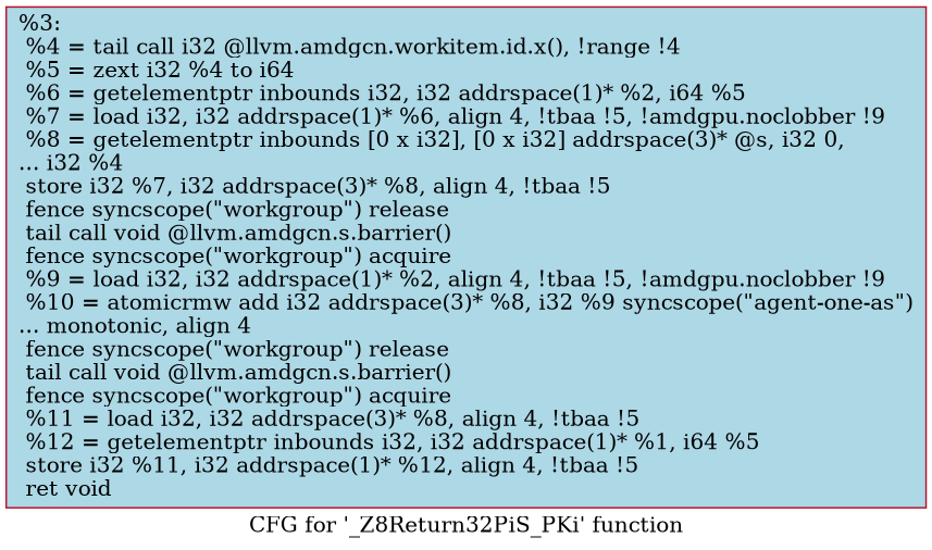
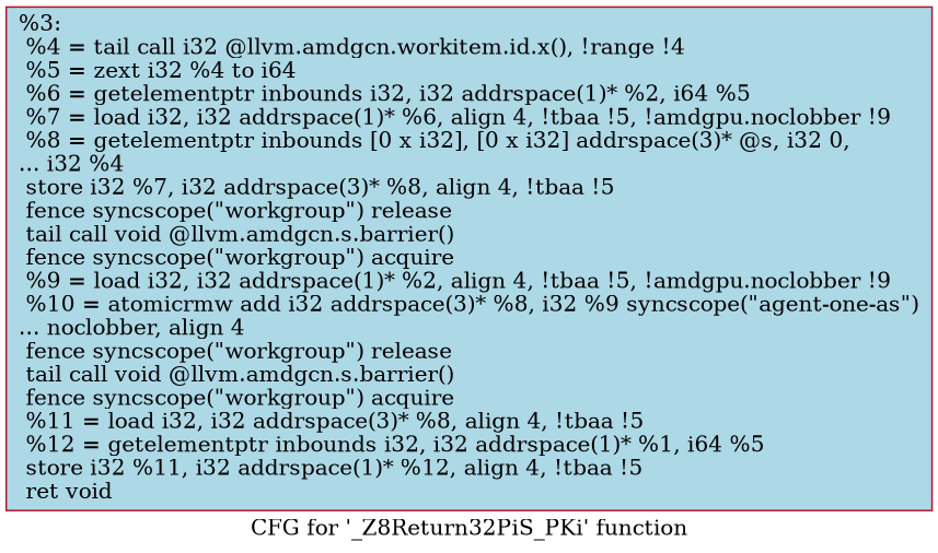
  digraph {
    label="CFG for '_Z8Return32PiS_PKi' function"
-   n1 [color="#b70d28ff" fillcolor=lightblue label="{%3:\l  %4 = tail call i32 @llvm.amdgcn.workitem.id.x(), !range !4\l  %5 = zext i32 %4 to i64\l  %6 = getelementptr inbounds i32, i32 addrspace(1)* %2, i64 %5\l  %7 = load i32, i32 addrspace(1)* %6, align 4, !tbaa !5, !amdgpu.noclobber !9\l  %8 = getelementptr inbounds [0 x i32], [0 x i32] addrspace(3)* @s, i32 0,\l... i32 %4\l  store i32 %7, i32 addrspace(3)* %8, align 4, !tbaa !5\l  fence syncscope(\"workgroup\") release\l  tail call void @llvm.amdgcn.s.barrier()\l  fence syncscope(\"workgroup\") acquire\l  %9 = load i32, i32 addrspace(1)* %2, align 4, !tbaa !5, !amdgpu.noclobber !9\l  %10 = atomicrmw add i32 addrspace(3)* %8, i32 %9 syncscope(\"agent-one-as\")\l... monotonic, align 4\l  fence syncscope(\"workgroup\") release\l  tail call void @llvm.amdgcn.s.barrier()\l  fence syncscope(\"workgroup\") acquire\l  %11 = load i32, i32 addrspace(3)* %8, align 4, !tbaa !5\l  %12 = getelementptr inbounds i32, i32 addrspace(1)* %1, i64 %5\l  store i32 %11, i32 addrspace(1)* %12, align 4, !tbaa !5\l  ret void\l}" shape=record style=filled]
+   n1 [color="#b70d28ff" fillcolor=lightblue label="{%3:\l  %4 = tail call i32 @llvm.amdgcn.workitem.id.x(), !range !4\l  %5 = zext i32 %4 to i64\l  %6 = getelementptr inbounds i32, i32 addrspace(1)* %2, i64 %5\l  %7 = load i32, i32 addrspace(1)* %6, align 4, !tbaa !5, !amdgpu.noclobber !9\l  %8 = getelementptr inbounds [0 x i32], [0 x i32] addrspace(3)* @s, i32 0,\l... i32 %4\l  store i32 %7, i32 addrspace(3)* %8, align 4, !tbaa !5\l  fence syncscope(\"workgroup\") release\l  tail call void @llvm.amdgcn.s.barrier()\l  fence syncscope(\"workgroup\") acquire\l  %9 = load i32, i32 addrspace(1)* %2, align 4, !tbaa !5, !amdgpu.noclobber !9\l  %10 = atomicrmw add i32 addrspace(3)* %8, i32 %9 syncscope(\"agent-one-as\")\l... noclobber, align 4\l  fence syncscope(\"workgroup\") release\l  tail call void @llvm.amdgcn.s.barrier()\l  fence syncscope(\"workgroup\") acquire\l  %11 = load i32, i32 addrspace(3)* %8, align 4, !tbaa !5\l  %12 = getelementptr inbounds i32, i32 addrspace(1)* %1, i64 %5\l  store i32 %11, i32 addrspace(1)* %12, align 4, !tbaa !5\l  ret void\l}" shape=record style=filled]
  }
